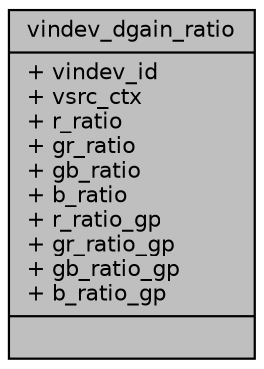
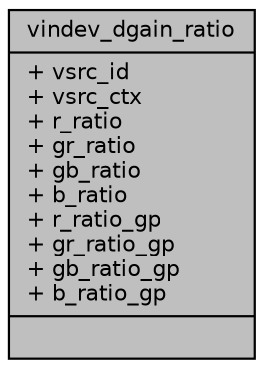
  digraph {
-   n1 [color=black fillcolor=grey75 fontcolor=black fontname=Helvetica fontsize=10 height=0.2 label="{vindev_dgain_ratio\n|+ vindev_id\l+ vsrc_ctx\l+ r_ratio\l+ gr_ratio\l+ gb_ratio\l+ b_ratio\l+ r_ratio_gp\l+ gr_ratio_gp\l+ gb_ratio_gp\l+ b_ratio_gp\l|}" shape=record style=filled width=0.4]
+   n1 [color=black fillcolor=grey75 fontcolor=black fontname=Helvetica fontsize=10 height=0.2 label="{vindev_dgain_ratio\n|+ vsrc_id\l+ vsrc_ctx\l+ r_ratio\l+ gr_ratio\l+ gb_ratio\l+ b_ratio\l+ r_ratio_gp\l+ gr_ratio_gp\l+ gb_ratio_gp\l+ b_ratio_gp\l|}" shape=record style=filled width=0.4]
  }
